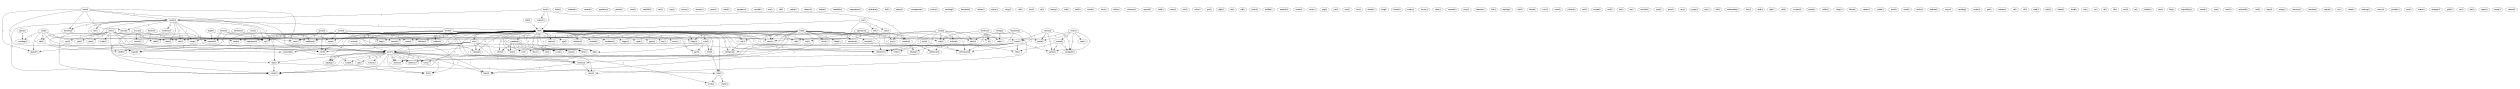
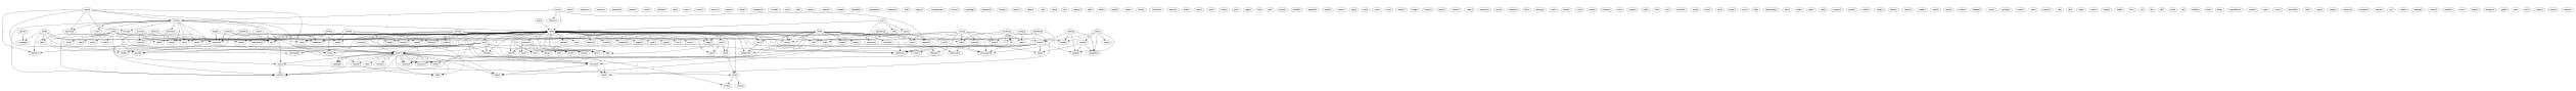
  digraph {
    fontname="Liberation Serif"
    node [fontname="Liberation Serif"]
    edge [fontname="Liberation Serif"]
    n1 [label="home(2)"]
    n2 [label="country(6)"]
    n3 [label="formed(1)"]
    n4 [label="statement(2)"]
    n5 [label="meaning(1)"]
    n6 [label="partnership(1)"]
    n7 [label="equality(1)"]
    n8 [label="eder(1)"]
    n9 [label="ed(49)"]
    n10 [label="site(1)"]
    n11 [label="settlement(1)"]
    n12 [label="quote(5)"]
    n13 [label="man(2)"]
    n14 [label="order(1)"]
    n15 [label="nation(1)"]
    n16 [label="desert(1)"]
    n17 [label="expansion(2)"]
    n18 [label="expand(1)"]
    n19 [label="century(2)"]
    n20 [label="inserted(1)"]
    n21 [label="know(1)"]
    n22 [label="employment(2)"]
    n23 [label="transit(1)"]
    n24 [label="try(2)"]
    n25 [label="road(1)"]
    n26 [label="source(2)"]
    n27 [label="body(1)"]
    n28 [label="cancer(1)"]
    n29 [label="time(4)"]
    n30 [label="one(2)"]
    n31 [label="avert(2)"]
    n32 [label="question(1)"]
    n33 [label="urge(1)"]
    n34 [label="generation(2)"]
    n35 [label="barbarism(1)"]
    n36 [label="cleveland(1)"]
    n37 [label="domination(1)"]
    n38 [label="suggest(1)"]
    n39 [label="sword(1)"]
    n40 [label="thing(1)"]
    n41 [label="meant(2)"]
    n42 [label="helmet(1)"]
    n43 [label="plant(1)"]
    n44 [label="added(1)"]
    n45 [label="region(1)"]
    n46 [label="appear(1)"]
    n47 [label="tree(1)"]
    n48 [label="authenticity(1)"]
    n49 [label="verify(1)"]
    n50 [label="hand(1)"]
    n51 [label="truth(2)"]
    n52 [label="war(3)"]
    n53 [label="adhering(1)"]
    n54 [label="ariv(1)"]
    n55 [label="intelligence(1)"]
    n56 [label="village(2)"]
    n57 [label="likes(1)"]
    n58 [label="difficulty(1)"]
    n59 [label="annihilation(1)"]
    n60 [label="access(1)"]
    n61 [label="millimeter(1)"]
    n62 [label="gaze(1)"]
    n63 [label="slip(2)"]
    n64 [label="writes(1)"]
    n65 [label="cannon(1)"]
    n66 [label="day(2)"]
    n67 [label="today(4)"]
    n68 [label="violence(1)"]
    n69 [label="massacre(1)"]
    n70 [label="idiot(1)"]
    n71 [label="terrorism(3)"]
    n72 [label="anything(1)"]
    n73 [label="citizenry(1)"]
    n74 [label="began(1)"]
    n75 [label="wave(1)"]
    n76 [label="define(1)"]
    n77 [label="federation(1)"]
    n78 [label="intention(1)"]
    n79 [label="population(1)"]
    n80 [label="problem(1)"]
    n81 [label="power(1)"]
    n82 [label="embellish(1)"]
    n83 [label="steel(1)"]
    n84 [label="force(2)"]
    n85 [label="situation(1)"]
    n86 [label="consisted(1)"]
    n87 [label="agenda(1)"]
    n88 [label="benefit(1)"]
    n89 [label="rebirth(1)"]
    n90 [label="choice(1)"]
    n91 [label="life(2)"]
    n92 [label="sway(1)"]
    n93 [label="remove(1)"]
    n94 [label="speech(2)"]
    n95 [label="someone(1)"]
    n96 [label="person(1)"]
    n97 [label="notion(1)"]
    n98 [label="importance(1)"]
    n99 [label="preceded(1)"]
    n100 [label="asia(1)"]
    n101 [label="add(1)"]
    n102 [label="prophet(1)"]
    n103 [label="continues(1)"]
    n104 [label="assume(1)"]
    n105 [label="bandwidth(1)"]
    n106 [label="means(1)"]
    n107 [label="expropriation(1)"]
    n108 [label="declaration(1)"]
    n109 [label="died(1)"]
    n110 [label="refugee(1)"]
    n111 [label="encouragement(1)"]
    n112 [label="achieve(1)"]
    n113 [label="murdering(2)"]
    n114 [label="homestead(1)"]
    n115 [label="defense(1)"]
    n116 [label="land(2)"]
    n117 [label="subject(1)"]
    n118 [label="eulogy(1)"]
    n119 [label="york(1)"]
    n120 [label="form(1)"]
    n121 [label="uri(1)"]
    n122 [label="bearing(1)"]
    n123 [label="look(1)"]
    n124 [label="build(1)"]
    n125 [label="exclude(1)"]
    n126 [label="desire(1)"]
    n127 [label="process(3)"]
    n128 [label="removal(1)"]
    n129 [label="ability(1)"]
    n130 [label="civilization(1)"]
    n131 [label="captured(1)"]
    n132 [label="doubt(1)"]
    n133 [label="press(3)"]
    n134 [label="spirit(1)"]
    n135 [label="place(1)"]
    n136 [label="border(1)"]
    n137 [label="expel(1)"]
    n138 [label="take(2)"]
    n139 [label="middle(1)"]
    n140 [label="return(1)"]
    n141 [label="yariv(1)"]
    n142 [label="reality(1)"]
    n143 [label="give(1)"]
    n144 [label="plight(1)"]
    n145 [label="jew(1)"]
    n146 [label="end(1)"]
    n147 [label="bigot(1)"]
    n148 [label="liar(3)"]
    n149 [label="edu(1)"]
    n150 [label="portion(1)"]
    n151 [label="abdullah(1)"]
    n152 [label="kapeliouk(1)"]
    n153 [label="combat(1)"]
    n154 [label="ensure(1)"]
    n155 [label="gang(1)"]
    n156 [label="post(1)"]
    n157 [label="event(1)"]
    n158 [label="lose(1)"]
    n159 [label="center(2)"]
    n160 [label="name(1)"]
    n161 [label="context(4)"]
    n162 [label="propaganda(1)"]
    n163 [label="pseudo(1)"]
    n164 [label="identify(1)"]
    n165 [label="being(1)"]
    n166 [label="became(1)"]
    n167 [label="nothing(2)"]
    n168 [label="make(1)"]
    n169 [label="sunday(1)"]
    n170 [label="agriculture(2)"]
    n171 [label="work(2)"]
    n172 [label="obscure(1)"]
    n173 [label="britain(1)"]
    n174 [label="statesman(1)"]
    n175 [label="jersey(1)"]
    n176 [label="hesitation(1)"]
    n177 [label="policy(3)"]
    n178 [label="fled(1)"]
    n179 [label="attacking(1)"]
    n180 [label="chief(1)"]
    n181 [label="burden(1)"]
    n182 [label="territory(2)"]
    n183 [label="voice(1)"]
    n184 [label="reason(1)"]
    n185 [label="jefferson(1)"]
    n186 [label="read(1)"]
    n187 [label="rampart(1)"]
    n188 [label="stroll(1)"]
    n189 [label="fate(1)"]
    n190 [label="bar(1)"]
    n191 [label="nicholson(1)"]
    n192 [label="group(2)"]
    n193 [label="peace(1)"]
    n194 [label="way(1)"]
    n195 [label="george(1)"]
    n196 [label="sync(1)"]
    n197 [label="talk(1)"]
    n198 [label="understanding(1)"]
    n199 [label="diary(1)"]
    n200 [label="think(1)"]
    n201 [label="sight(1)"]
    n202 [label="david(1)"]
    n203 [label="everything(1)"]
    n204 [label="earth(1)"]
    n205 [label="recognize(1)"]
    n206 [label="journal(1)"]
    n207 [label="conflict(1)"]
    n208 [label="change(1)"]
    n209 [label="balfour(1)"]
    n210 [label="summer(1)"]
    n211 [label="research(2)"]
    n212 [label="yitzhak(1)"]
    n213 [label="knesset(2)"]
    n214 [label="hatred(2)"]
    n215 [label="owned(1)"]
    n216 [label="israelis(1)"]
    n217 [label="zionist(4)"]
    n218 [label="kaufman(1)"]
    n219 [label="arab(8)"]
    n220 [label="school(1)"]
    n221 [label="danger(1)"]
    n222 [label="annexation(1)"]
    n223 [label="story(1)"]
    n224 [label="justify(1)"]
    n225 [label="described(1)"]
    n226 [label="extermination(1)"]
    n227 [label="europe(1)"]
    n228 [label="expelling(1)"]
    n229 [label="october(1)"]
    n230 [label="jewish(5)"]
    n231 [label="tradition(1)"]
    n232 [label="al(1)"]
    n233 [label="gaza(1)"]
    n234 [label="entertain(1)"]
    n235 [label="ma(1)"]
    n236 [label="self(1)"]
    n237 [label="mark(1)"]
    n238 [label="mufti(1)"]
    n239 [label="shamir(1)"]
    n240 [label="shrink(1)"]
    n241 [label="fact(1)"]
    n242 [label="ira(1)"]
    n243 [label="dr(2)"]
    n244 [label="hall(1)"]
    n245 [label="state(2)"]
    n246 [label="oz(1)"]
    n247 [label="begin(4)"]
    n248 [label="braziller(1)"]
    n249 [label="idea(1)"]
    n250 [label="king(1)"]
    n251 [label="responsibility(1)"]
    n252 [label="theodor(3)"]
    n253 [label="michael(1)"]
    n254 [label="hope(1)"]
    n255 [label="avneri(1)"]
    n256 [label="gurion(3)"]
    n257 [label="weidenfeld(1)"]
    n258 [label="fraud(1)"]
    n259 [label="israel(22)"]
    n260 [label="anybody(1)"]
    n261 [label="argue(1)"]
    n262 [label="december(2)"]
    n263 [label="davidsson(3)"]
    n264 [label="arming(1)"]
    n265 [label="university(1)"]
    n266 [label="hamishmar(2)"]
    n267 [label="jerusalem(2)"]
    n268 [label="outpost(1)"]
    n269 [label="roy(1)"]
    n270 [label="cabinet(1)"]
    n271 [label="rutenberg(1)"]
    n272 [label="prentice(1)"]
    n273 [label="april(1)"]
    n274 [label="president(1)"]
    n275 [label="stern(1)"]
    n276 [label="amnon(1)"]
    n277 [label="montague(1)"]
    n278 [label="golda(2)"]
    n279 [label="turn(1)"]
    n280 [label="june(2)"]
    n281 [label="inquiry(1)"]
    n282 [label="stream(1)"]
    n283 [label="minister(5)"]
    n1 -> n2 [label=1]
    n1 -> n3 [label=1]
    n1 -> n4 [label=1]
    n1 -> n5 [label=1]
    n1 -> n6 [label=1]
    n1 -> n7 [label=1]
    n1 -> n8 [label=1]
    n2 -> n3 [label=1]
    n2 -> n4 [label=1]
    n2 -> n9 [label=1]
    n2 -> n10 [label=1]
    n2 -> n11 [label=1]
    n2 -> n12 [label=1]
    n2 -> n12 [label=1]
    n2 -> n13 [label=1]
    n2 -> n14 [label=1]
    n2 -> n15 [label=1]
    n2 -> n16 [label=1]
    n2 -> n17 [label=1]
    n2 -> n18 [label=1]
    n2 -> n19 [label=1]
    n9 -> n5 [label=7]
    n9 -> n12 [label=11]
    n9 -> n14 [label=4]
    n9 -> n15 [label=4]
    n9 -> n17 [label=9]
    n9 -> n18 [label=4]
    n9 -> n19 [label=6]
    n9 -> n20 [label=4]
    n9 -> n21 [label=4]
    n9 -> n22 [label=6]
    n9 -> n23 [label=6]
    n9 -> n24 [label=6]
    n9 -> n25 [label=1]
    n9 -> n26 [label=2]
    n9 -> n27 [label=3]
    n9 -> n28 [label=3]
    n9 -> n29 [label=5]
    n9 -> n30 [label=5]
    n9 -> n31 [label=3]
    n9 -> n32 [label=1]
    n9 -> n33 [label=2]
    n9 -> n34 [label=2]
    n9 -> n35 [label=3]
    n9 -> n36 [label=1]
    n9 -> n37 [label=3]
    n9 -> n38 [label=4]
    n9 -> n39 [label=3]
    n9 -> n40 [label=4]
    n9 -> n41 [label=4]
    n9 -> n42 [label=2]
    n9 -> n43 [label=2]
    n9 -> n44 [label=5]
    n9 -> n45 [label=2]
    n9 -> n46 [label=1]
    n9 -> n47 [label=2]
    n9 -> n48 [label=2]
    n9 -> n49 [label=2]
    n9 -> n50 [label=1]
    n9 -> n51 [label=2]
    n9 -> n52 [label=2]
    n9 -> n53 [label=2]
    n9 -> n54 [label=1]
    n9 -> n55 [label=5]
    n9 -> n56 [label=3]
    n9 -> n57 [label=2]
    n9 -> n58 [label=2]
    n9 -> n59 [label=5]
    n9 -> n60 [label=2]
    n9 -> n61 [label=5]
    n9 -> n62 [label=1]
    n9 -> n63 [label=4]
    n9 -> n64 [label=1]
    n9 -> n65 [label=2]
    n12 -> n9 [label=1]
    n12 -> n13 [label=1]
    n12 -> n19 [label=1]
    n12 -> n19 [label=1]
    n12 -> n66 [label=1]
    n12 -> n67 [label=1]
    n12 -> n68 [label=1]
    n12 -> n69 [label=1]
    n12 -> n69 [label=1]
    n12 -> n70 [label=1]
    n12 -> n70 [label=1]
    n12 -> n71 [label=1]
    n12 -> n71 [label=1]
    n12 -> n72 [label=1]
    n12 -> n72 [label=1]
    n12 -> n73 [label=1]
    n12 -> n73 [label=1]
    n12 -> n74 [label=1]
    n12 -> n74 [label=1]
    n12 -> n75 [label=1]
    n12 -> n75 [label=1]
    n13 -> n19 [label=1]
    n13 -> n29 [label=1]
    n17 -> n18 [label=1]
    n26 -> n48 [label=1]
    n26 -> n49 [label=1]
    n26 -> n51 [label=1]
    n26 -> n53 [label=1]
    n26 -> n87 [label=1]
    n29 -> n88 [label=1]
    n29 -> n89 [label=1]
    n30 -> n5 [label=2]
    n30 -> n6 [label=2]
    n30 -> n7 [label=2]
    n30 -> n8 [label=2]
    n30 -> n12 [label=1]
    n30 -> n29 [label=1]
    n30 -> n61 [label=1]
    n30 -> n88 [label=1]
    n31 -> n50 [label=1]
    n31 -> n57 [label=1]
    n31 -> n62 [label=1]
    n31 -> n63 [label=1]
    n34 -> n39 [label=1]
    n34 -> n42 [label=1]
    n34 -> n43 [label=1]
    n34 -> n47 [label=1]
    n34 -> n63 [label=1]
    n34 -> n65 [label=1]
    n34 -> n90 [label=1]
    n34 -> n91 [label=1]
    n52 -> n55 [label=1]
    n67 -> n70 [label=1]
    n71 -> n74 [label=1]
    n71 -> n106 [label=1]
    n84 -> n2 [label=1]
    n84 -> n9 [label=1]
    n84 -> n85 [label=1]
    n84 -> n86 [label=1]
    n94 -> n20 [label=1]
    n94 -> n21 [label=1]
    n116 -> n9 [label=1]
    n127 -> n14 [label=1]
    n127 -> n15 [label=1]
    n127 -> n17 [label=1]
    n127 -> n18 [label=1]
    n127 -> n128 [label=1]
    n133 -> n12 [label=1]
    n133 -> n12 [label=1]
    n133 -> n13 [label=1]
    n133 -> n19 [label=1]
    n133 -> n22 [label=1]
    n133 -> n23 [label=1]
    n133 -> n24 [label=1]
    n133 -> n134 [label=1]
    n133 -> n135 [label=1]
    n133 -> n136 [label=1]
    n133 -> n137 [label=1]
    n133 -> n138 [label=1]
    n138 -> n139 [label=1]
    n145 -> n9 [label=1]
    n145 -> n25 [label=1]
    n145 -> n146 [label=1]
    n145 -> n147 [label=1]
    n159 -> n26 [label=1]
    n159 -> n87 [label=1]
    n159 -> n160 [label=1]
    n159 -> n161 [label=1]
    n159 -> n162 [label=1]
    n159 -> n163 [label=1]
    n161 -> n51 [label=1]
    n161 -> n87 [label=1]
    n161 -> n162 [label=1]
    n167 -> n168 [label=1]
    n170 -> n27 [label=1]
    n170 -> n28 [label=1]
    n170 -> n86 [label=1]
    n170 -> n171 [label=1]
    n177 -> n24 [label=1]
    n177 -> n67 [label=1]
    n177 -> n163 [label=1]
    n182 -> n12 [label=1]
    n202 -> n7 [label=1]
    n202 -> n8 [label=1]
    n202 -> n16 [label=1]
    n202 -> n44 [label=1]
    n202 -> n138 [label=1]
    n202 -> n203 [label=1]
    n211 -> n26 [label=1]
    n211 -> n87 [label=1]
    n211 -> n162 [label=1]
    n211 -> n163 [label=1]
    n213 -> n17 [label=1]
    n213 -> n21 [label=1]
    n213 -> n59 [label=1]
    n217 -> n8 [label=1]
    n217 -> n40 [label=1]
    n217 -> n41 [label=1]
    n217 -> n57 [label=1]
    n217 -> n58 [label=1]
    n217 -> n64 [label=1]
    n219 -> n16 [label=1]
    n219 -> n17 [label=1]
    n219 -> n28 [label=1]
    n219 -> n52 [label=1]
    n219 -> n56 [label=1]
    n219 -> n59 [label=1]
    n219 -> n61 [label=1]
    n219 -> n69 [label=1]
    n219 -> n71 [label=2]
    n219 -> n74 [label=1]
    n219 -> n75 [label=1]
    n219 -> n220 [label=1]
    n219 -> n221 [label=1]
    n219 -> n222 [label=1]
    n219 -> n223 [label=1]
    n219 -> n224 [label=1]
    n219 -> n225 [label=1]
    n219 -> n226 [label=1]
-   n230 -> n8 [label=1]
    n230 -> n28 [label=1]
    n230 -> n56 [label=1]
    n230 -> n70 [label=1]
    n230 -> n71 [label=2]
    n230 -> n72 [label=1]
    n230 -> n73 [label=1]
    n230 -> n106 [label=2]
    n230 -> n231 [label=2]
    n230 -> n232 [label=2]
    n232 -> n226 [label=1]
    n247 -> n17 [label=1]
    n247 -> n59 [label=1]
    n252 -> n19 [label=1]
    n252 -> n24 [label=1]
    n256 -> n203 [label=2]
    n259 -> n24 [label=2]
    n259 -> n61 [label=1]
    n259 -> n73 [label=1]
    n259 -> n168 [label=1]
    n259 -> n171 [label=1]
    n259 -> n223 [label=1]
    n259 -> n224 [label=1]
    n259 -> n226 [label=1]
    n259 -> n260 [label=1]
    n262 -> n55 [label=1]
    n262 -> n106 [label=1]
    n262 -> n171 [label=1]
    n262 -> n232 [label=1]
    n262 -> n232 [label=1]
    n263 -> n64 [label=2]
    n263 -> n139 [label=1]
    n266 -> n61 [label=1]
    n266 -> n224 [label=1]
    n266 -> n226 [label=1]
    n273 -> n61 [label=1]
    n273 -> n226 [label=1]
  }
